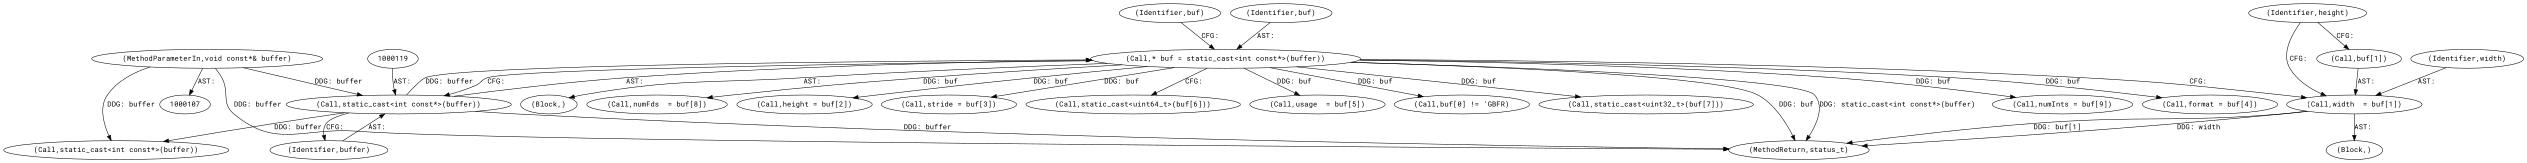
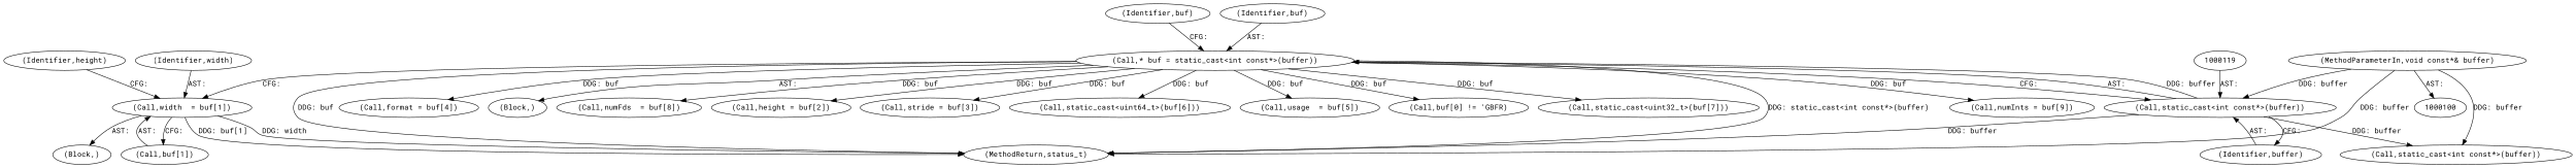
  digraph {
    fontname="Roboto Mono"
    node [fontname="Roboto Mono"]
    edge [fontname="Roboto Mono"]
    n1 [label="(Call,width  = buf[1])"]
    n2 [label="(Block,)"]
    n3 [label="(Call,buf[1])"]
    n4 [label="(MethodReturn,status_t)"]
    n5 [label="(Call,* buf = static_cast<int const*>(buffer))"]
    n6 [label="(Call,static_cast<int const*>(buffer))"]
    n7 [label="(Call,numInts = buf[9])"]
    n8 [label="(Call,format = buf[4])"]
    n9 [label="(Block,)"]
    n10 [label="(Call,numFds  = buf[8])"]
    n11 [label="(Call,height = buf[2])"]
    n12 [label="(Call,stride = buf[3])"]
    n13 [label="(Call,static_cast<uint64_t>(buf[6]))"]
    n14 [label="(Call,usage  = buf[5])"]
    n15 [label="(Call,buf[0] != 'GBFR)"]
    n16 [label="(Call,static_cast<uint32_t>(buf[7]))"]
    n17 [label="(Identifier,buffer)"]
    n18 [label="(Call,static_cast<int const*>(buffer))"]
    n19 [label="(MethodParameterIn,void const*& buffer)"]
-   1000100 [label=1000107]
+   1000100
    n21 [label="(Identifier,width)"]
    n22 [label="(Identifier,buf)"]
    n23 [label="(Identifier,buf)"]
    n24 [label="(Identifier,height)"]
    1000119
    n1 -> n2 [label="AST: "]
-   n24 -> n3 [label="CFG: "]
+   n1 -> n3 [label="CFG: "]
    n1 -> n4 [label="DDG: width"]
    n1 -> n4 [label="DDG: buf[1]"]
    n3 -> n1 [label="AST: "]
    n5 -> n1 [label="CFG: "]
    n5 -> n4 [label="DDG: buf"]
    n5 -> n4 [label="DDG: static_cast<int const*>(buffer)"]
    n5 -> n6 [label="CFG: "]
    n5 -> n7 [label="DDG: buf"]
    n5 -> n8 [label="DDG: buf"]
    n5 -> n9 [label="AST: "]
    n5 -> n10 [label="DDG: buf"]
    n5 -> n11 [label="DDG: buf"]
    n5 -> n12 [label="DDG: buf"]
-   n5 -> n13 [label="CFG: "]
+   n5 -> n13 [label="DDG: buf"]
    n5 -> n14 [label="DDG: buf"]
    n5 -> n15 [label="DDG: buf"]
    n5 -> n16 [label="DDG: buf"]
    n6 -> n4 [label="DDG: buffer"]
    n6 -> n5 [label="AST: "]
    n6 -> n5 [label="DDG: buffer"]
    n6 -> n17 [label="CFG: "]
    n6 -> n18 [label="DDG: buffer"]
    n17 -> n6 [label="AST: "]
    n19 -> n4 [label="DDG: buffer"]
    n19 -> n6 [label="DDG: buffer"]
    n19 -> n18 [label="DDG: buffer"]
    n19 -> 1000100 [label="AST: "]
    n21 -> n1 [label="AST: "]
    n22 -> n5 [label="CFG: "]
    n23 -> n5 [label="AST: "]
    n24 -> n1 [label="CFG: "]
    1000119 -> n6 [label="AST: "]
  }
